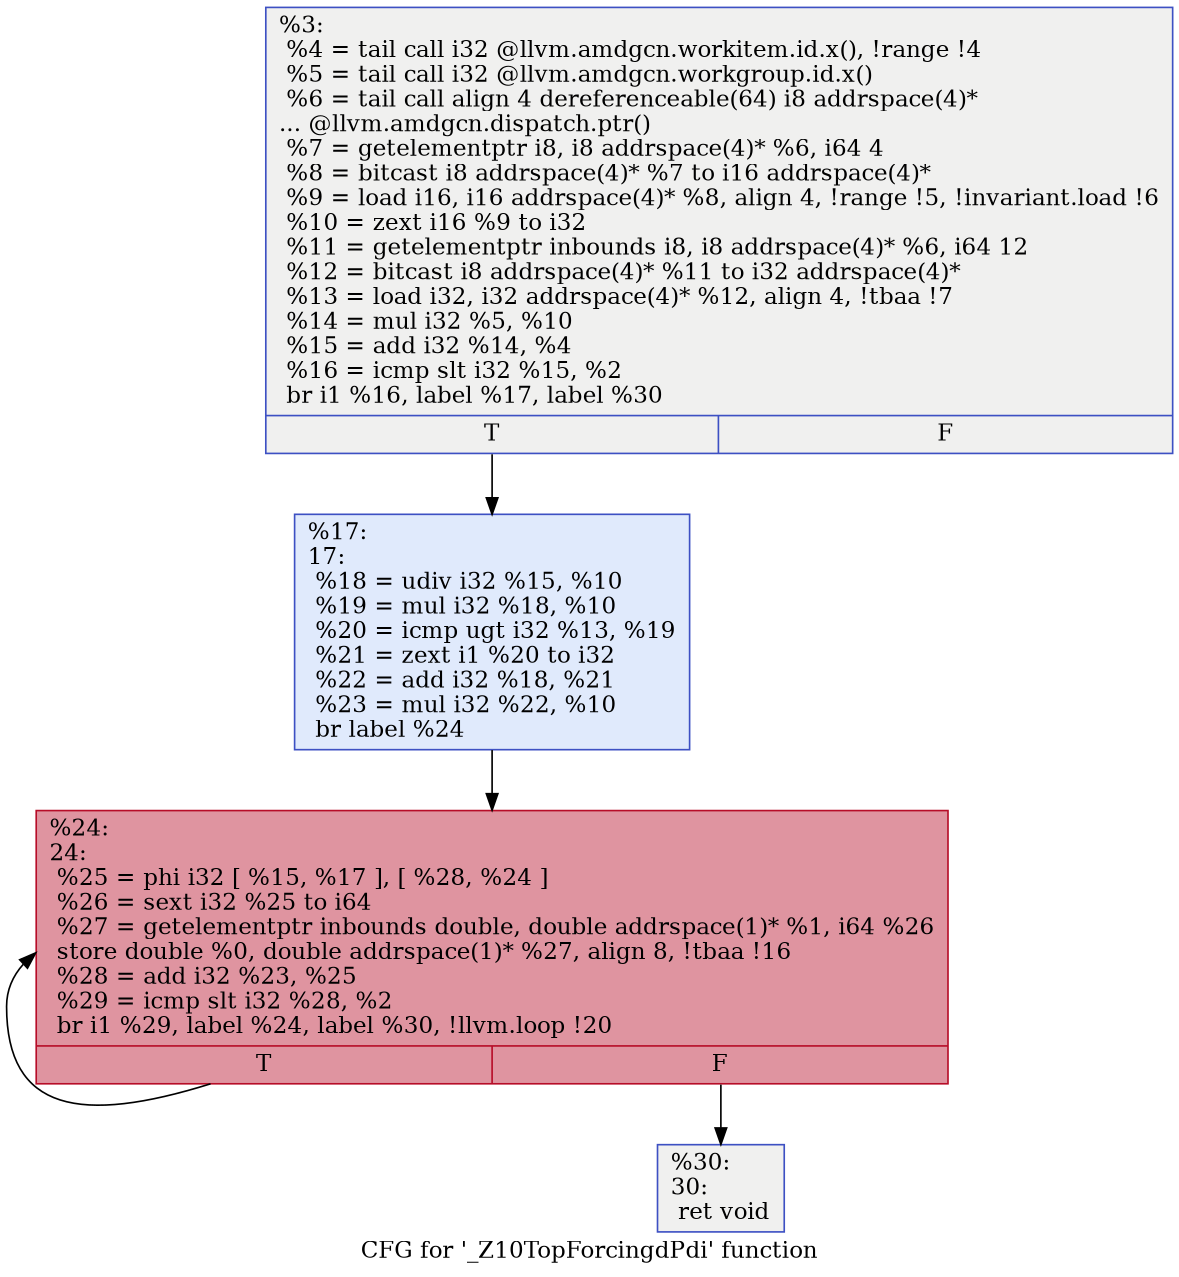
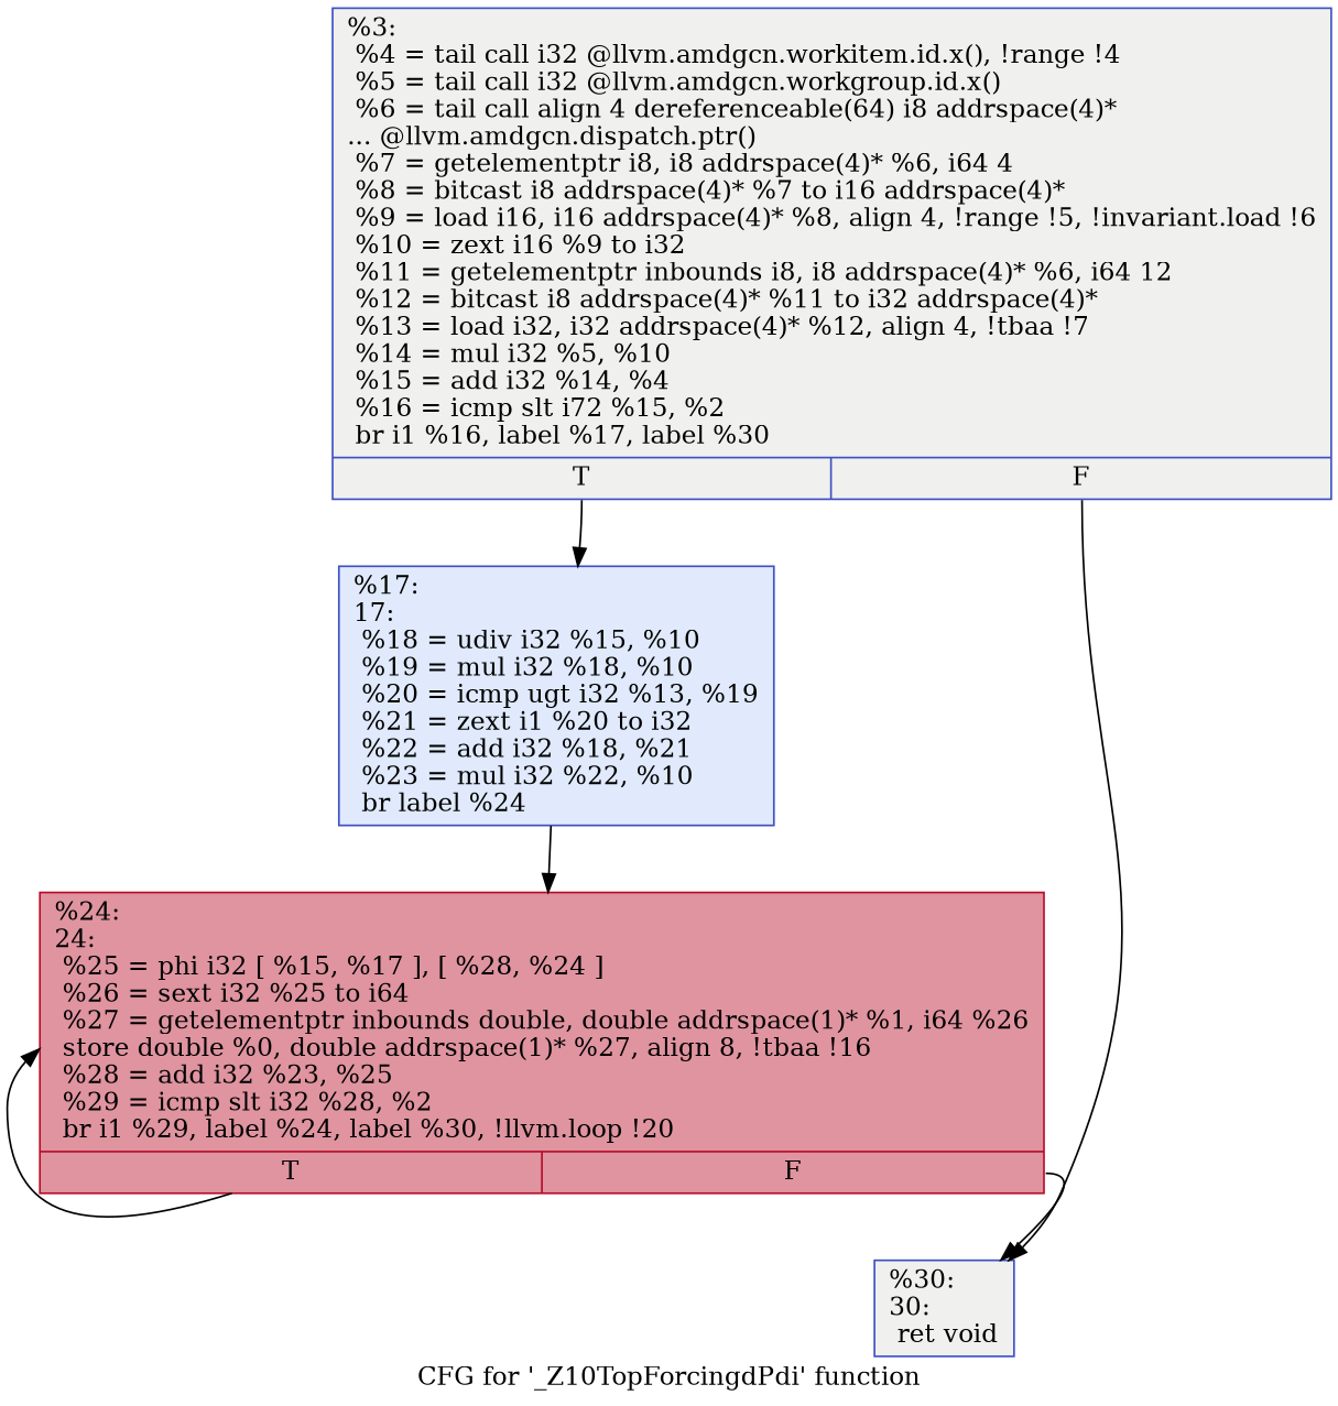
  digraph {
    label="CFG for '_Z10TopForcingdPdi' function"
    node [color="#3d50c3ff" fillcolor="#dedcdb70" shape=record style=filled]
    edge [tailport=s0]
-   n1 [label="{%3:\l  %4 = tail call i32 @llvm.amdgcn.workitem.id.x(), !range !4\l  %5 = tail call i32 @llvm.amdgcn.workgroup.id.x()\l  %6 = tail call align 4 dereferenceable(64) i8 addrspace(4)*\l... @llvm.amdgcn.dispatch.ptr()\l  %7 = getelementptr i8, i8 addrspace(4)* %6, i64 4\l  %8 = bitcast i8 addrspace(4)* %7 to i16 addrspace(4)*\l  %9 = load i16, i16 addrspace(4)* %8, align 4, !range !5, !invariant.load !6\l  %10 = zext i16 %9 to i32\l  %11 = getelementptr inbounds i8, i8 addrspace(4)* %6, i64 12\l  %12 = bitcast i8 addrspace(4)* %11 to i32 addrspace(4)*\l  %13 = load i32, i32 addrspace(4)* %12, align 4, !tbaa !7\l  %14 = mul i32 %5, %10\l  %15 = add i32 %14, %4\l  %16 = icmp slt i32 %15, %2\l  br i1 %16, label %17, label %30\l|{<s0>T|<s1>F}}"]
+   n1 [label="{%3:\l  %4 = tail call i32 @llvm.amdgcn.workitem.id.x(), !range !4\l  %5 = tail call i32 @llvm.amdgcn.workgroup.id.x()\l  %6 = tail call align 4 dereferenceable(64) i8 addrspace(4)*\l... @llvm.amdgcn.dispatch.ptr()\l  %7 = getelementptr i8, i8 addrspace(4)* %6, i64 4\l  %8 = bitcast i8 addrspace(4)* %7 to i16 addrspace(4)*\l  %9 = load i16, i16 addrspace(4)* %8, align 4, !range !5, !invariant.load !6\l  %10 = zext i16 %9 to i32\l  %11 = getelementptr inbounds i8, i8 addrspace(4)* %6, i64 12\l  %12 = bitcast i8 addrspace(4)* %11 to i32 addrspace(4)*\l  %13 = load i32, i32 addrspace(4)* %12, align 4, !tbaa !7\l  %14 = mul i32 %5, %10\l  %15 = add i32 %14, %4\l  %16 = icmp slt i72 %15, %2\l  br i1 %16, label %17, label %30\l|{<s0>T|<s1>F}}"]
    n2 [fillcolor="#b9d0f970" label="{%17:\l17:                                               \l  %18 = udiv i32 %15, %10\l  %19 = mul i32 %18, %10\l  %20 = icmp ugt i32 %13, %19\l  %21 = zext i1 %20 to i32\l  %22 = add i32 %18, %21\l  %23 = mul i32 %22, %10\l  br label %24\l}"]
    n3 [label="{%30:\l30:                                               \l  ret void\l}"]
    n4 [color="#b70d28ff" fillcolor="#b70d2870" label="{%24:\l24:                                               \l  %25 = phi i32 [ %15, %17 ], [ %28, %24 ]\l  %26 = sext i32 %25 to i64\l  %27 = getelementptr inbounds double, double addrspace(1)* %1, i64 %26\l  store double %0, double addrspace(1)* %27, align 8, !tbaa !16\l  %28 = add i32 %23, %25\l  %29 = icmp slt i32 %28, %2\l  br i1 %29, label %24, label %30, !llvm.loop !20\l|{<s0>T|<s1>F}}"]
    n1 -> n2
+   n1 -> n3 [tailport=s1]
    n2 -> n4
    n4 -> n3 [tailport=s1]
    n4 -> n4
  }
